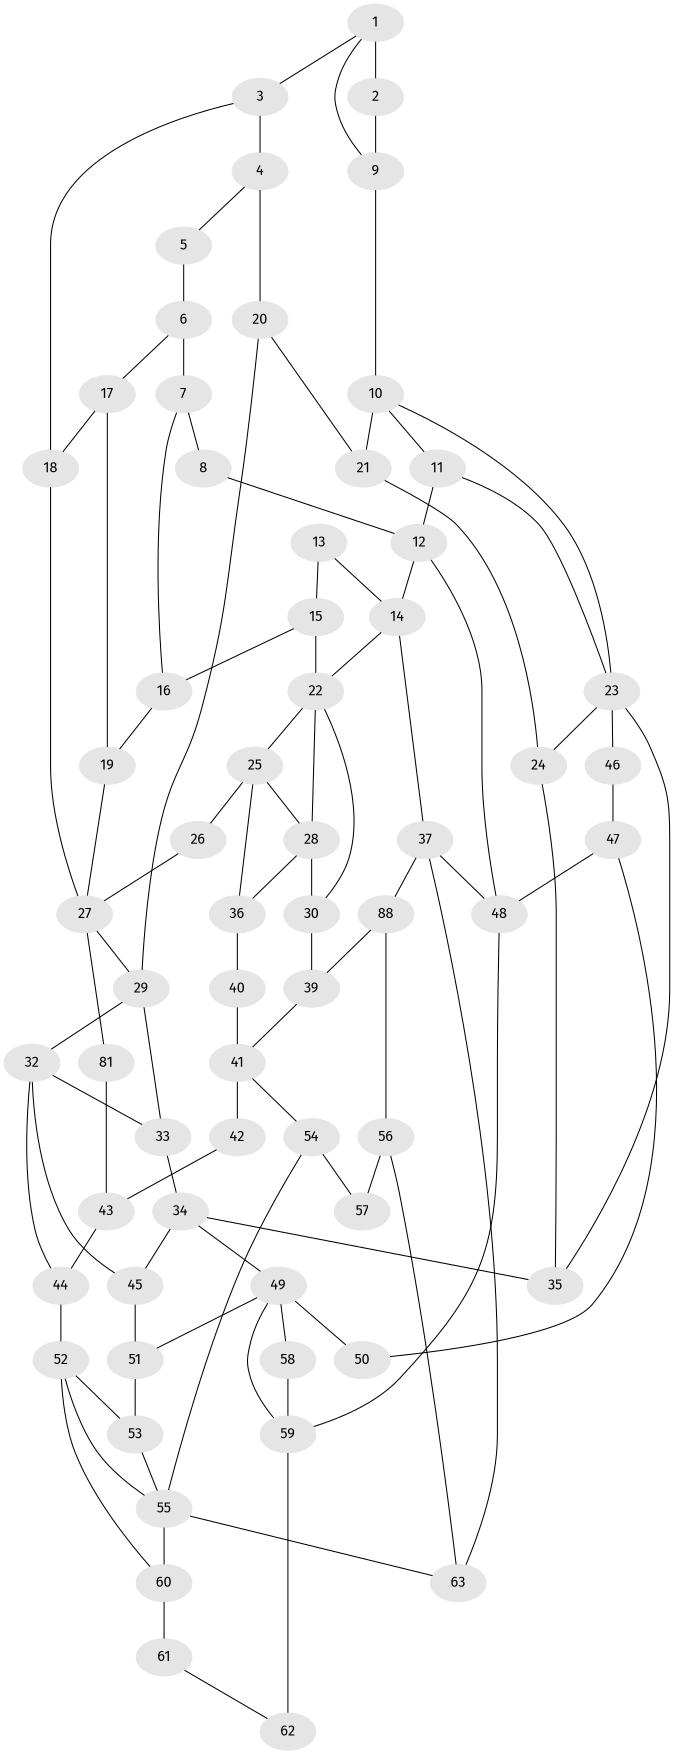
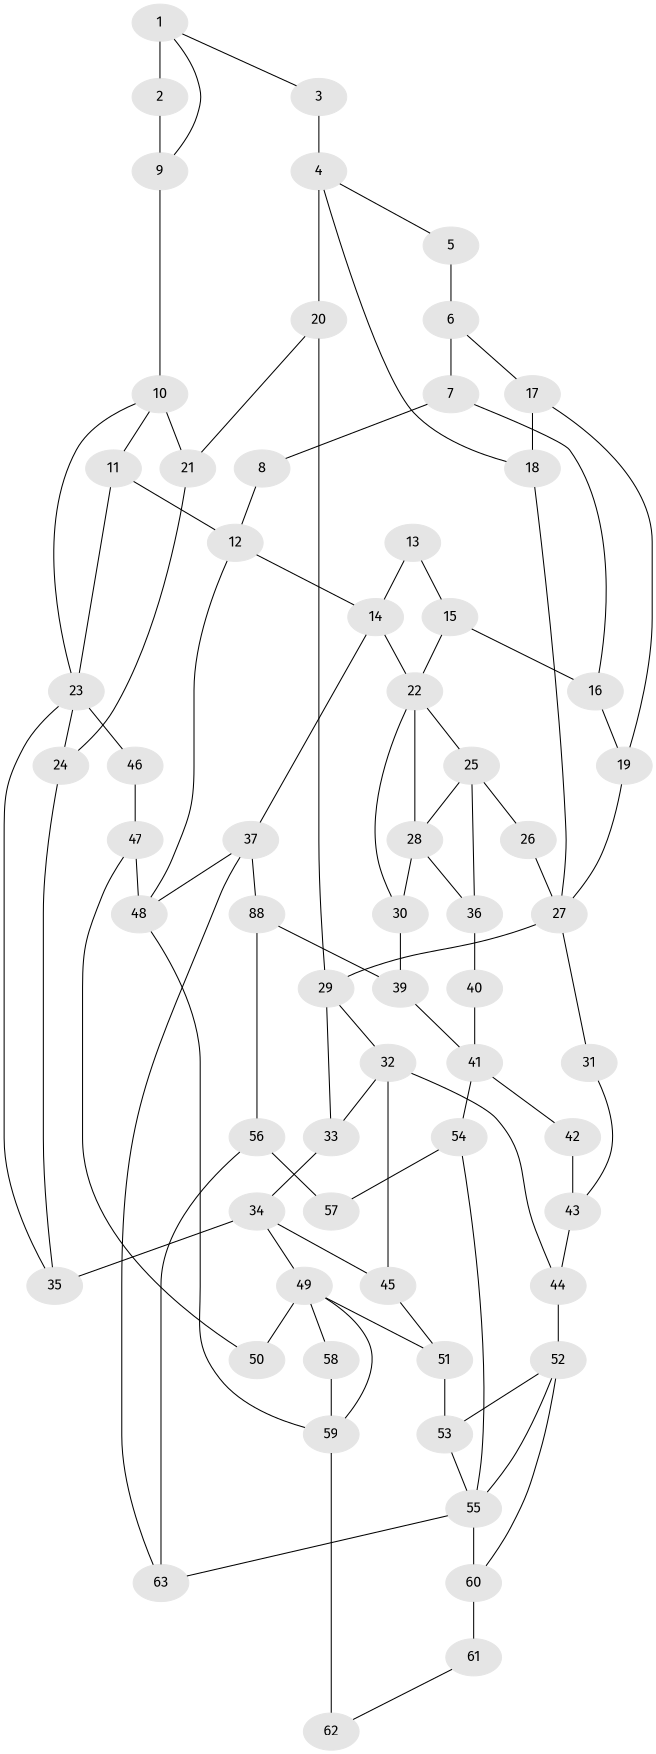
  graph {
    fontname="Fira Sans"
    node [color=gray90 fontname="Fira Sans" style=filled]
    edge [fontname="Fira Sans" weight=1.0]
    1
    2
    3
    9
    4
    10
    5
    18
    20
    6
    27
    21
    29
    7
    17
    8
    16
    19
    12
    14
    48
    11
    23
    24
    35
    46
    22
    37
    59
    13
    15
    25
    28
    30
    n35 [label=88]
    63
-   31 [label=81]
+   31
    32
    33
    26
    36
    39
    47
    40
    43
    44
    45
    34
    41
    52
    51
    49
    50
    58
    56
    57
    42
    54
    55
    53
    60
    62
    61
    1 -- 2 [weight=3.0]
    1 -- 3
    1 -- 9
    2 -- 9 [weight=3.0]
    3 -- 4 [weight=2.0]
    9 -- 10 [weight=2.0]
    4 -- 5
-   3 -- 18
+   4 -- 18
    4 -- 20 [weight=2.0]
    10 -- 21
    10 -- 11
    10 -- 23
    5 -- 6 [weight=2.0]
    18 -- 27
    20 -- 21
    20 -- 29
    6 -- 7 [weight=2.0]
    6 -- 17
    27 -- 29
    27 -- 31
    21 -- 24
    29 -- 32
    29 -- 33
    7 -- 8
    7 -- 16
    17 -- 18
    17 -- 19
    8 -- 12
    16 -- 19
    19 -- 27
    12 -- 14
    12 -- 48
    14 -- 22
    14 -- 37
    48 -- 59
    11 -- 12
    11 -- 23
    23 -- 24
    23 -- 35
    23 -- 46 [weight=2.0]
    24 -- 35
    46 -- 47
    22 -- 25
    22 -- 28
    22 -- 30
    37 -- 48
    37 -- n35
    37 -- 63
    59 -- 62 [weight=2.0]
    13 -- 14
    13 -- 15
    15 -- 16
    15 -- 22
    25 -- 28
    25 -- 26 [weight=2.0]
    25 -- 36
    28 -- 30 [weight=2.0]
    28 -- 36 [weight=2.0]
    30 -- 39
    n35 -- 39
    n35 -- 56
    31 -- 43
    32 -- 33
    32 -- 44
    32 -- 45 [weight=2.0]
    33 -- 34
    26 -- 27 [weight=2.0]
    36 -- 40 [weight=2.0]
    39 -- 41
    47 -- 48
    47 -- 50
    40 -- 41 [weight=2.0]
    43 -- 44
    44 -- 52
    45 -- 51
    34 -- 35 [weight=2.0]
    34 -- 45
    34 -- 49
    41 -- 42 [weight=2.0]
    41 -- 54
    52 -- 55
    52 -- 53
    52 -- 60
    51 -- 53
    49 -- 59
    49 -- 51
    49 -- 50 [weight=2.0]
    49 -- 58
    58 -- 59 [weight=2.0]
    56 -- 63
    56 -- 57 [weight=2.0]
    42 -- 43
    54 -- 57
    54 -- 55
    55 -- 63
    55 -- 60 [weight=2.0]
    53 -- 55
    60 -- 61 [weight=2.0]
    61 -- 62
  }
